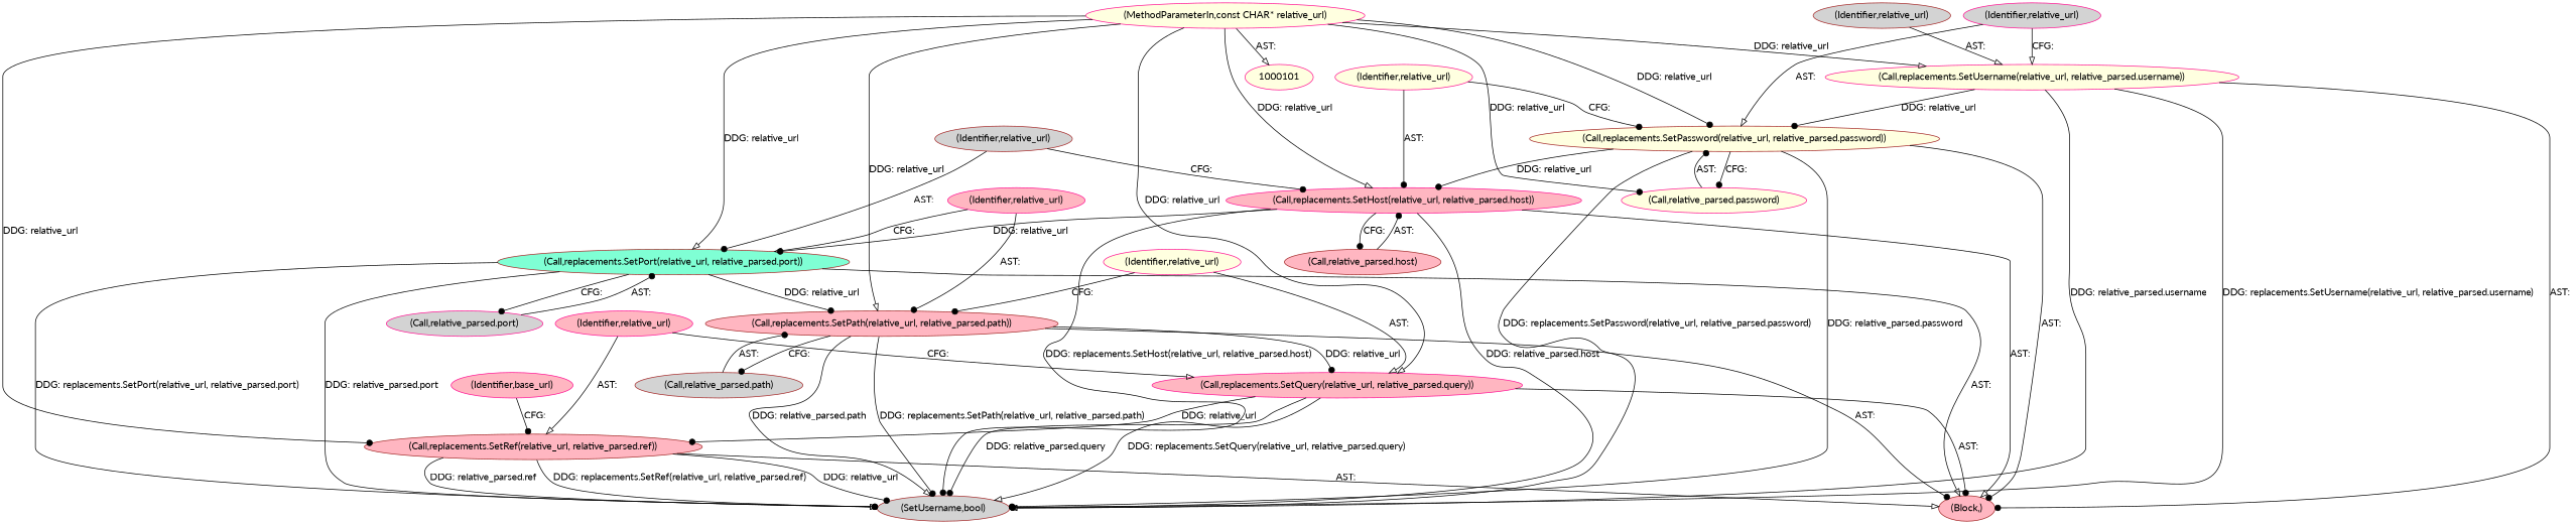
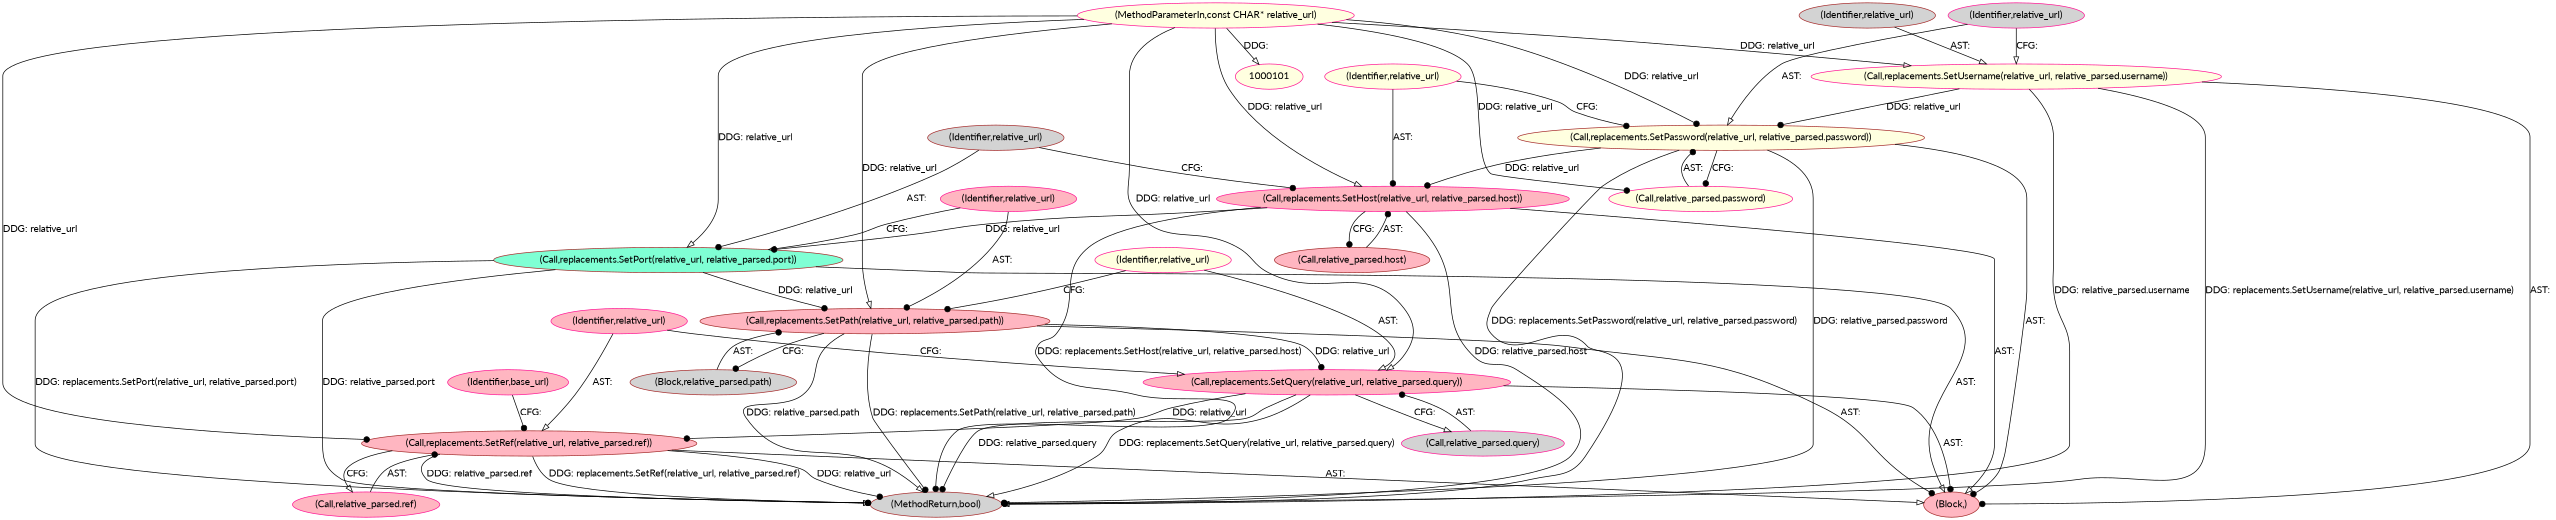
  digraph {
    fontname=Lato
    node [color=deeppink fillcolor=lightpink fontname=Lato style=filled]
    edge [arrowhead=dot fontname=Lato]
    n1 [label="(Call,replacements.SetHost(relative_url, relative_parsed.host))"]
    n2 [color=brown fillcolor=aquamarine label="(Call,replacements.SetPort(relative_url, relative_parsed.port))"]
    n3 [color=brown label="(Call,relative_parsed.host)"]
    n4 [color=brown label="(Block,)"]
-   n5 [color=brown fillcolor=lightgrey label="(SetUsername,bool)"]
+   n5 [color=brown fillcolor=lightgrey label="(MethodReturn,bool)"]
    n6 [color=brown label="(Call,replacements.SetPath(relative_url, relative_parsed.path))"]
-   n7 [fillcolor=lightgrey label="(Call,relative_parsed.port)"]
    n8 [color=brown fillcolor=lightyellow label="(Call,replacements.SetPassword(relative_url, relative_parsed.password))"]
    n9 [fillcolor=lightyellow label="(Call,relative_parsed.password)"]
    n10 [fillcolor=lightyellow label="(Call,replacements.SetUsername(relative_url, relative_parsed.username))"]
    n11 [fillcolor=lightyellow label="(MethodParameterIn,const CHAR* relative_url)"]
    n12 [label="(Call,replacements.SetQuery(relative_url, relative_parsed.query))"]
    n13 [color=brown label="(Call,replacements.SetRef(relative_url, relative_parsed.ref))"]
    1000101 [fillcolor=lightyellow]
-   n15 [color=brown fillcolor=lightgrey label="(Call,relative_parsed.path)"]
+   n15 [color=brown fillcolor=lightgrey label="(Block,relative_parsed.path)"]
+   n16 [fillcolor=lightgrey label="(Call,relative_parsed.query)"]
+   n17 [label="(Call,relative_parsed.ref)"]
    n18 [color=brown fillcolor=lightgrey label="(Identifier,relative_url)"]
    n19 [color=brown fillcolor=lightgrey label="(Identifier,relative_url)"]
    n20 [label="(Identifier,base_url)"]
    n21 [fillcolor=lightyellow label="(Identifier,relative_url)"]
    n22 [label="(Identifier,relative_url)"]
    n23 [fillcolor=lightyellow label="(Identifier,relative_url)"]
    n24 [fillcolor=lightgrey label="(Identifier,relative_url)"]
    n25 [label="(Identifier,relative_url)"]
    n1 -> n2 [label="DDG: relative_url"]
    n1 -> n3 [label="CFG: "]
    n1 -> n4 [arrowhead=onormal label="AST: "]
    n1 -> n5 [arrowhead=onormal label="DDG: relative_parsed.host"]
    n1 -> n5 [label="DDG: replacements.SetHost(relative_url, relative_parsed.host)"]
    n2 -> n4 [arrowhead=onormal label="AST: "]
    n2 -> n5 [label="DDG: replacements.SetPort(relative_url, relative_parsed.port)"]
    n2 -> n5 [label="DDG: relative_parsed.port"]
    n2 -> n6 [label="DDG: relative_url"]
-   n2 -> n7 [label="CFG: "]
    n3 -> n1 [label="AST: "]
    n6 -> n4 [label="AST: "]
    n6 -> n5 [arrowhead=onormal label="DDG: relative_parsed.path"]
    n6 -> n5 [label="DDG: replacements.SetPath(relative_url, relative_parsed.path)"]
    n6 -> n12 [label="DDG: relative_url"]
    n6 -> n15 [label="CFG: "]
-   n7 -> n2 [label="AST: "]
    n8 -> n1 [label="DDG: relative_url"]
    n8 -> n4 [label="AST: "]
    n8 -> n5 [arrowhead=onormal label="DDG: replacements.SetPassword(relative_url, relative_parsed.password)"]
    n8 -> n5 [label="DDG: relative_parsed.password"]
    n8 -> n9 [label="CFG: "]
    n9 -> n8 [label="AST: "]
    n10 -> n4 [label="AST: "]
    n10 -> n5 [label="DDG: replacements.SetUsername(relative_url, relative_parsed.username)"]
    n10 -> n5 [label="DDG: relative_parsed.username"]
    n10 -> n8 [label="DDG: relative_url"]
    n11 -> n1 [arrowhead=onormal label="DDG: relative_url"]
    n11 -> n2 [arrowhead=onormal label="DDG: relative_url"]
    n11 -> n6 [arrowhead=onormal label="DDG: relative_url"]
    n11 -> n8 [label="DDG: relative_url"]
    n11 -> n9 [label="DDG: relative_url"]
    n11 -> n10 [arrowhead=onormal label="DDG: relative_url"]
    n11 -> n12 [arrowhead=onormal label="DDG: relative_url"]
    n11 -> n13 [label="DDG: relative_url"]
-   n11 -> 1000101 [arrowhead=onormal label="AST: "]
+   n11 -> 1000101 [arrowhead=onormal label="DDG: "]
    n12 -> n4 [label="AST: "]
    n12 -> n5 [label="DDG: relative_parsed.query"]
    n12 -> n5 [arrowhead=onormal label="DDG: replacements.SetQuery(relative_url, relative_parsed.query)"]
    n12 -> n13 [label="DDG: relative_url"]
+   n12 -> n16 [arrowhead=onormal label="CFG: "]
    n13 -> n4 [arrowhead=onormal label="AST: "]
    n13 -> n5 [arrowhead=onormal label="DDG: relative_parsed.ref"]
    n13 -> n5 [arrowhead=onormal label="DDG: replacements.SetRef(relative_url, relative_parsed.ref)"]
    n13 -> n5 [label="DDG: relative_url"]
+   n13 -> n17 [arrowhead=onormal label="CFG: "]
    n15 -> n6 [label="AST: "]
+   n16 -> n12 [label="AST: "]
+   n17 -> n13 [label="AST: "]
    n18 -> n10 [arrowhead=onormal label="AST: "]
    n19 -> n1 [label="CFG: "]
    n19 -> n2 [label="AST: "]
    n20 -> n13 [label="CFG: "]
    n21 -> n1 [label="AST: "]
    n21 -> n8 [label="CFG: "]
    n22 -> n2 [arrowhead=onormal label="CFG: "]
    n22 -> n6 [label="AST: "]
    n23 -> n6 [label="CFG: "]
    n23 -> n12 [arrowhead=onormal label="AST: "]
    n24 -> n8 [arrowhead=onormal label="AST: "]
    n24 -> n10 [arrowhead=onormal label="CFG: "]
    n25 -> n12 [arrowhead=onormal label="CFG: "]
    n25 -> n13 [arrowhead=onormal label="AST: "]
  }
